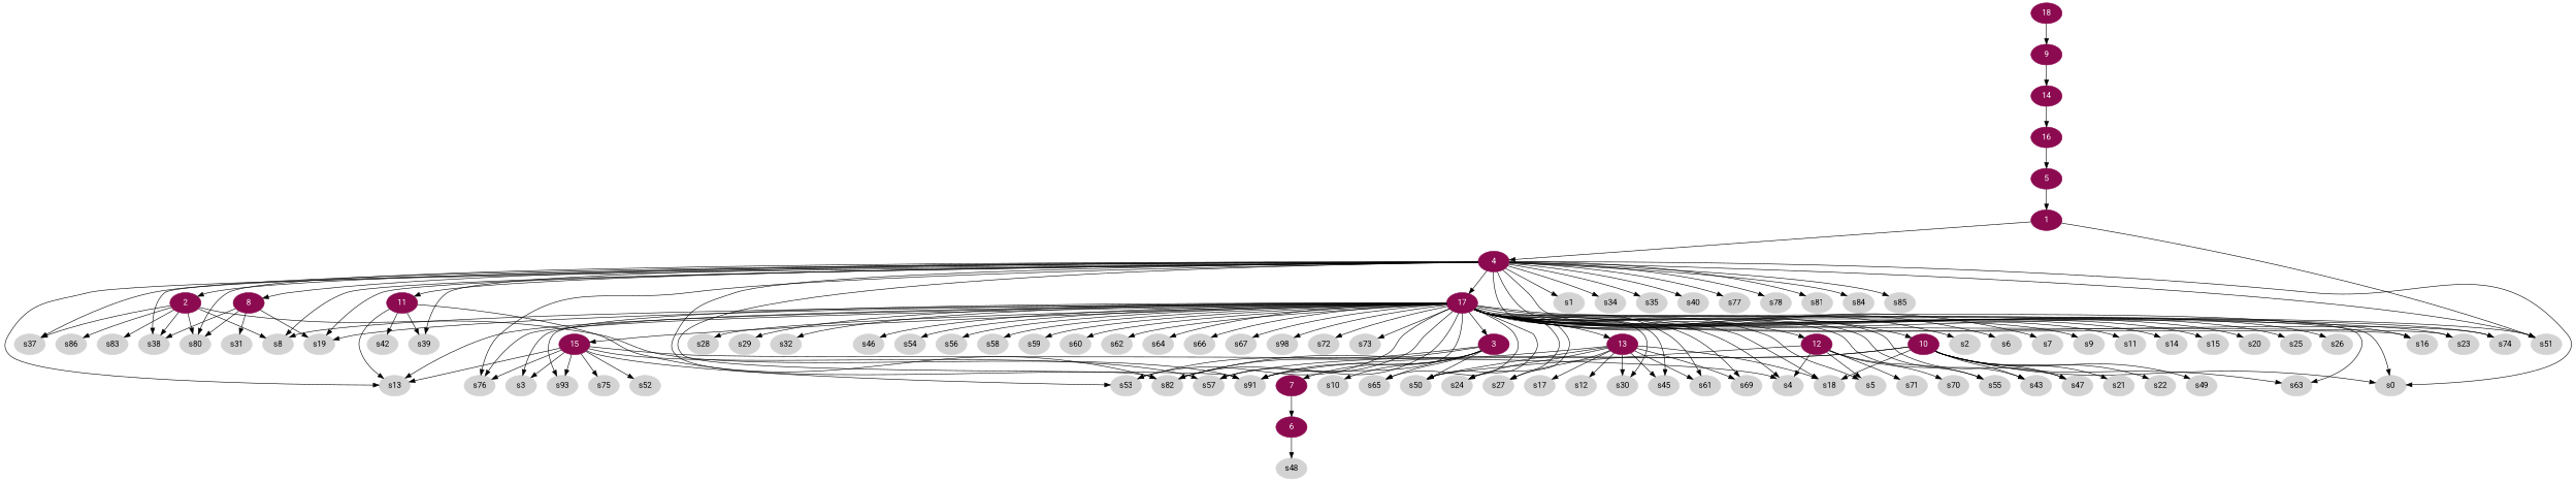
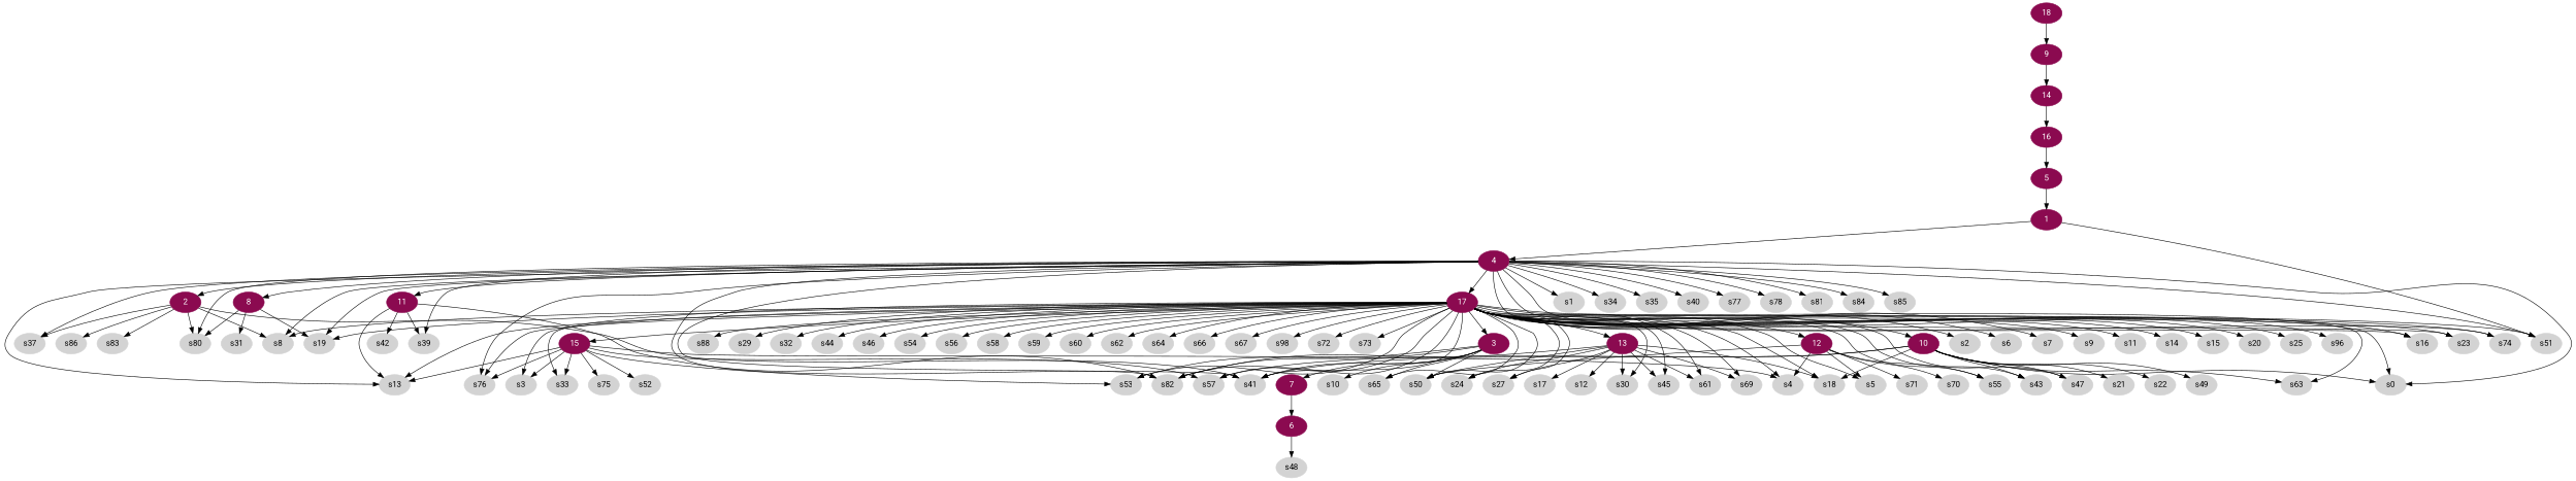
  digraph {
    fontname=Roboto
    node [color=lightgrey fontcolor=black fontname=Roboto style=filled]
    edge [fontname=Roboto]
    5 [color=deeppink4 fontcolor=white]
    1 [color=deeppink4 fontcolor=white]
    4 [color=deeppink4 fontcolor=white]
    s51
    2 [color=deeppink4 fontcolor=white]
    17 [color=deeppink4 fontcolor=white]
    8 [color=deeppink4 fontcolor=white]
    11 [color=deeppink4 fontcolor=white]
    s8
    s37
-   s38
-   s41 [label=s91]
+   s41
    s80
    s82
    s0
    s1
    s13
    s16
    s19
    s23
    s34
    s35
    s39
    s40
    s74
    s76
    s77
    s78
    s81
    s84
    s85
    n32 [label=s86]
    s83
    3 [color=deeppink4 fontcolor=white]
    10 [color=deeppink4 fontcolor=white]
    12 [color=deeppink4 fontcolor=white]
    13 [color=deeppink4 fontcolor=white]
    15 [color=deeppink4 fontcolor=white]
    s50
    s53
    s65
    s18
    s43
    s47
    s57
    s63
    s4
    s5
    s55
    s24
    s27
    s30
    s45
    s61
    s69
    s3
-   s33 [label=s93]
+   s33
    s2
    s6
    s7
    s9
    s11
    s14
    s15
    s20
    s25
-   s26
-   s28
+   s26 [label=s96]
+   s28 [label=s88]
    s29
    s32
+   s44
    s46
    s54
    s56
    s58
    s59
    s60
    s62
    s64
    s66
    s67
    n82 [label=s98]
    s72
    s73
    s31
    s42
    7 [color=deeppink4 fontcolor=white]
    s10
    s21
    s22
    s49
    s70
    s71
    s12
    s17
    s52
    s75
    6 [color=deeppink4 fontcolor=white]
    16 [color=deeppink4 fontcolor=white]
    s48
    18 [color=deeppink4 fontcolor=white]
    9 [color=deeppink4 fontcolor=white]
    14 [color=deeppink4 fontcolor=white]
    5 -> 1
    1 -> 4
    1 -> s51
    4 -> s51
    4 -> 2
    4 -> 17
    4 -> 8
    4 -> 11
    4 -> s8
    4 -> s37
-   4 -> s38
    4 -> s41
    4 -> s80
    4 -> s82
    4 -> s0
    4 -> s1
    4 -> s13
    4 -> s16
    4 -> s19
    4 -> s23
    4 -> s34
    4 -> s35
    4 -> s39
    4 -> s40
    4 -> s74
    4 -> s76
    4 -> s77
    4 -> s78
    4 -> s81
    4 -> s84
    4 -> s85
    2 -> s8
    2 -> s37
-   2 -> s38
    2 -> s41
    2 -> s80
    2 -> n32
    2 -> s83
    17 -> s51
    17 -> s8
    17 -> s41
    17 -> s82
    17 -> s0
    17 -> s13
    17 -> s16
    17 -> s19
    17 -> s23
    17 -> s74
    17 -> s76
    17 -> 3
    17 -> 10
    17 -> 12
    17 -> 13
    17 -> 15
    17 -> s50
    17 -> s53
    17 -> s65
    17 -> s18
    17 -> s43
    17 -> s47
    17 -> s57
    17 -> s63
    17 -> s4
    17 -> s5
    17 -> s55
    17 -> s24
    17 -> s27
    17 -> s30
    17 -> s45
    17 -> s61
    17 -> s69
    17 -> s3
    17 -> s33
    17 -> s2
    17 -> s6
    17 -> s7
    17 -> s9
    17 -> s11
    17 -> s14
    17 -> s15
    17 -> s20
    17 -> s25
    17 -> s26
    17 -> s28
    17 -> s29
    17 -> s32
+   17 -> s44
    17 -> s46
    17 -> s54
    17 -> s56
    17 -> s58
    17 -> s59
    17 -> s60
    17 -> s62
    17 -> s64
    17 -> s66
    17 -> s67
    17 -> n82
    17 -> s72
    17 -> s73
-   8 -> s38
    8 -> s80
    8 -> s19
    8 -> s31
    11 -> s82
    11 -> s13
    11 -> s39
    11 -> s42
    3 -> s41
    3 -> s82
    3 -> s50
    3 -> s53
    3 -> s65
    3 -> 7
    3 -> s10
    10 -> s41
    10 -> s0
    10 -> s18
    10 -> s43
    10 -> s47
    10 -> s57
    10 -> s63
    10 -> s21
    10 -> s22
    10 -> s49
    12 -> s50
    12 -> s4
    12 -> s5
    12 -> s55
    12 -> s70
    12 -> s71
    13 -> s82
    13 -> s50
    13 -> s18
    13 -> s24
    13 -> s27
    13 -> s30
    13 -> s45
    13 -> s61
    13 -> s69
    13 -> s12
    13 -> s17
    15 -> s13
    15 -> s76
    15 -> s53
    15 -> s57
    15 -> s4
    15 -> s3
    15 -> s33
    15 -> s52
    15 -> s75
    7 -> 6
    6 -> s48
    16 -> 5
    18 -> 9
    9 -> 14
    14 -> 16
  }
